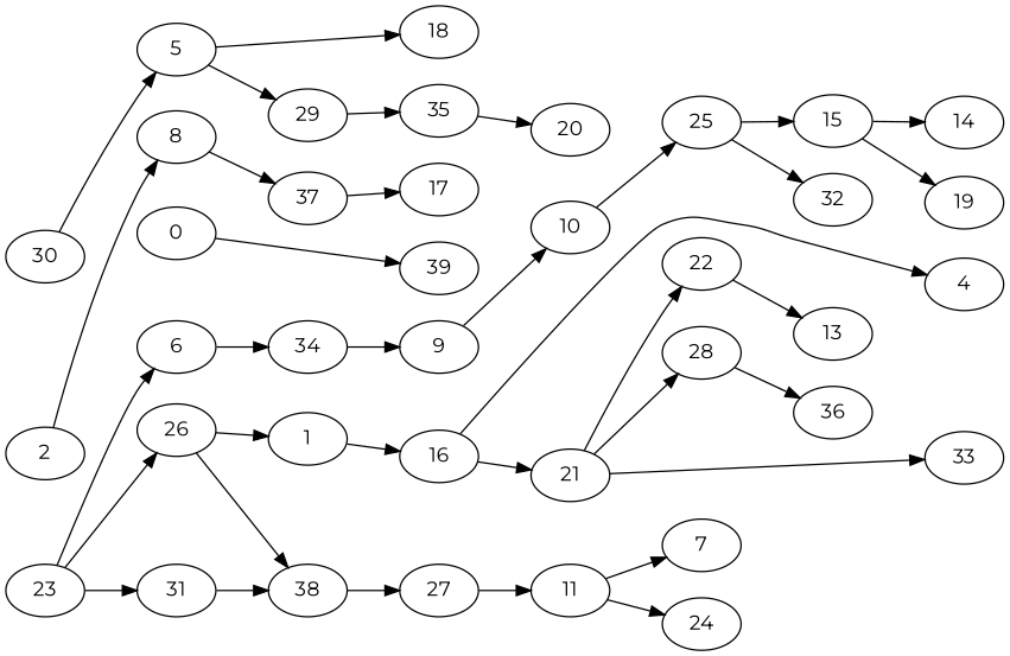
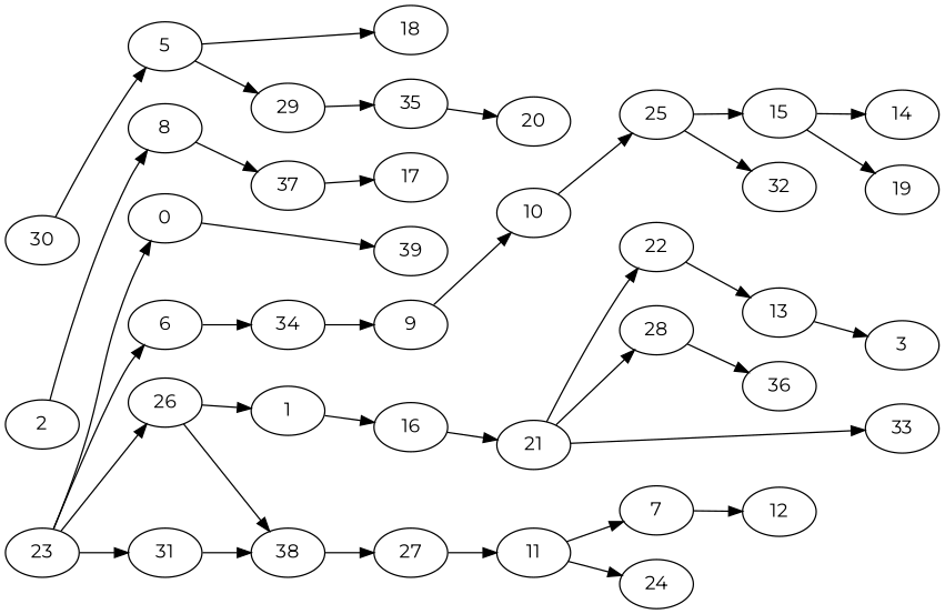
  digraph {
    fontname=Montserrat
    rankdir=LR
    node [fontname=Montserrat]
    edge [fontname=Montserrat weight=0]
    0
    39
    1
    16
-   4
    21
    22
    28
    33
    13
    36
    2
    8
    37
    17
    5
    18
    29
    35
    20
    6
    34
    9
    10
    25
    7
+   12
    15
    32
    14
    19
    11
    24
+   3
    23
    26
    31
    38
    30
    27
    0 -> 39
    1 -> 16
-   16 -> 4
    16 -> 21
    21 -> 22
    21 -> 28
    21 -> 33
    22 -> 13
    28 -> 36
+   13 -> 3
    2 -> 8
    8 -> 37
    37 -> 17
    5 -> 18
    5 -> 29
    29 -> 35
    35 -> 20
    6 -> 34
    34 -> 9
    9 -> 10
    10 -> 25
    25 -> 15
    25 -> 32
+   7 -> 12
    15 -> 14
    15 -> 19
    11 -> 7
    11 -> 24
+   23 -> 0
    23 -> 6
    23 -> 26
    23 -> 31 [weight=2]
    26 -> 1
    26 -> 38
    31 -> 38
    38 -> 27
    30 -> 5
    27 -> 11
  }
